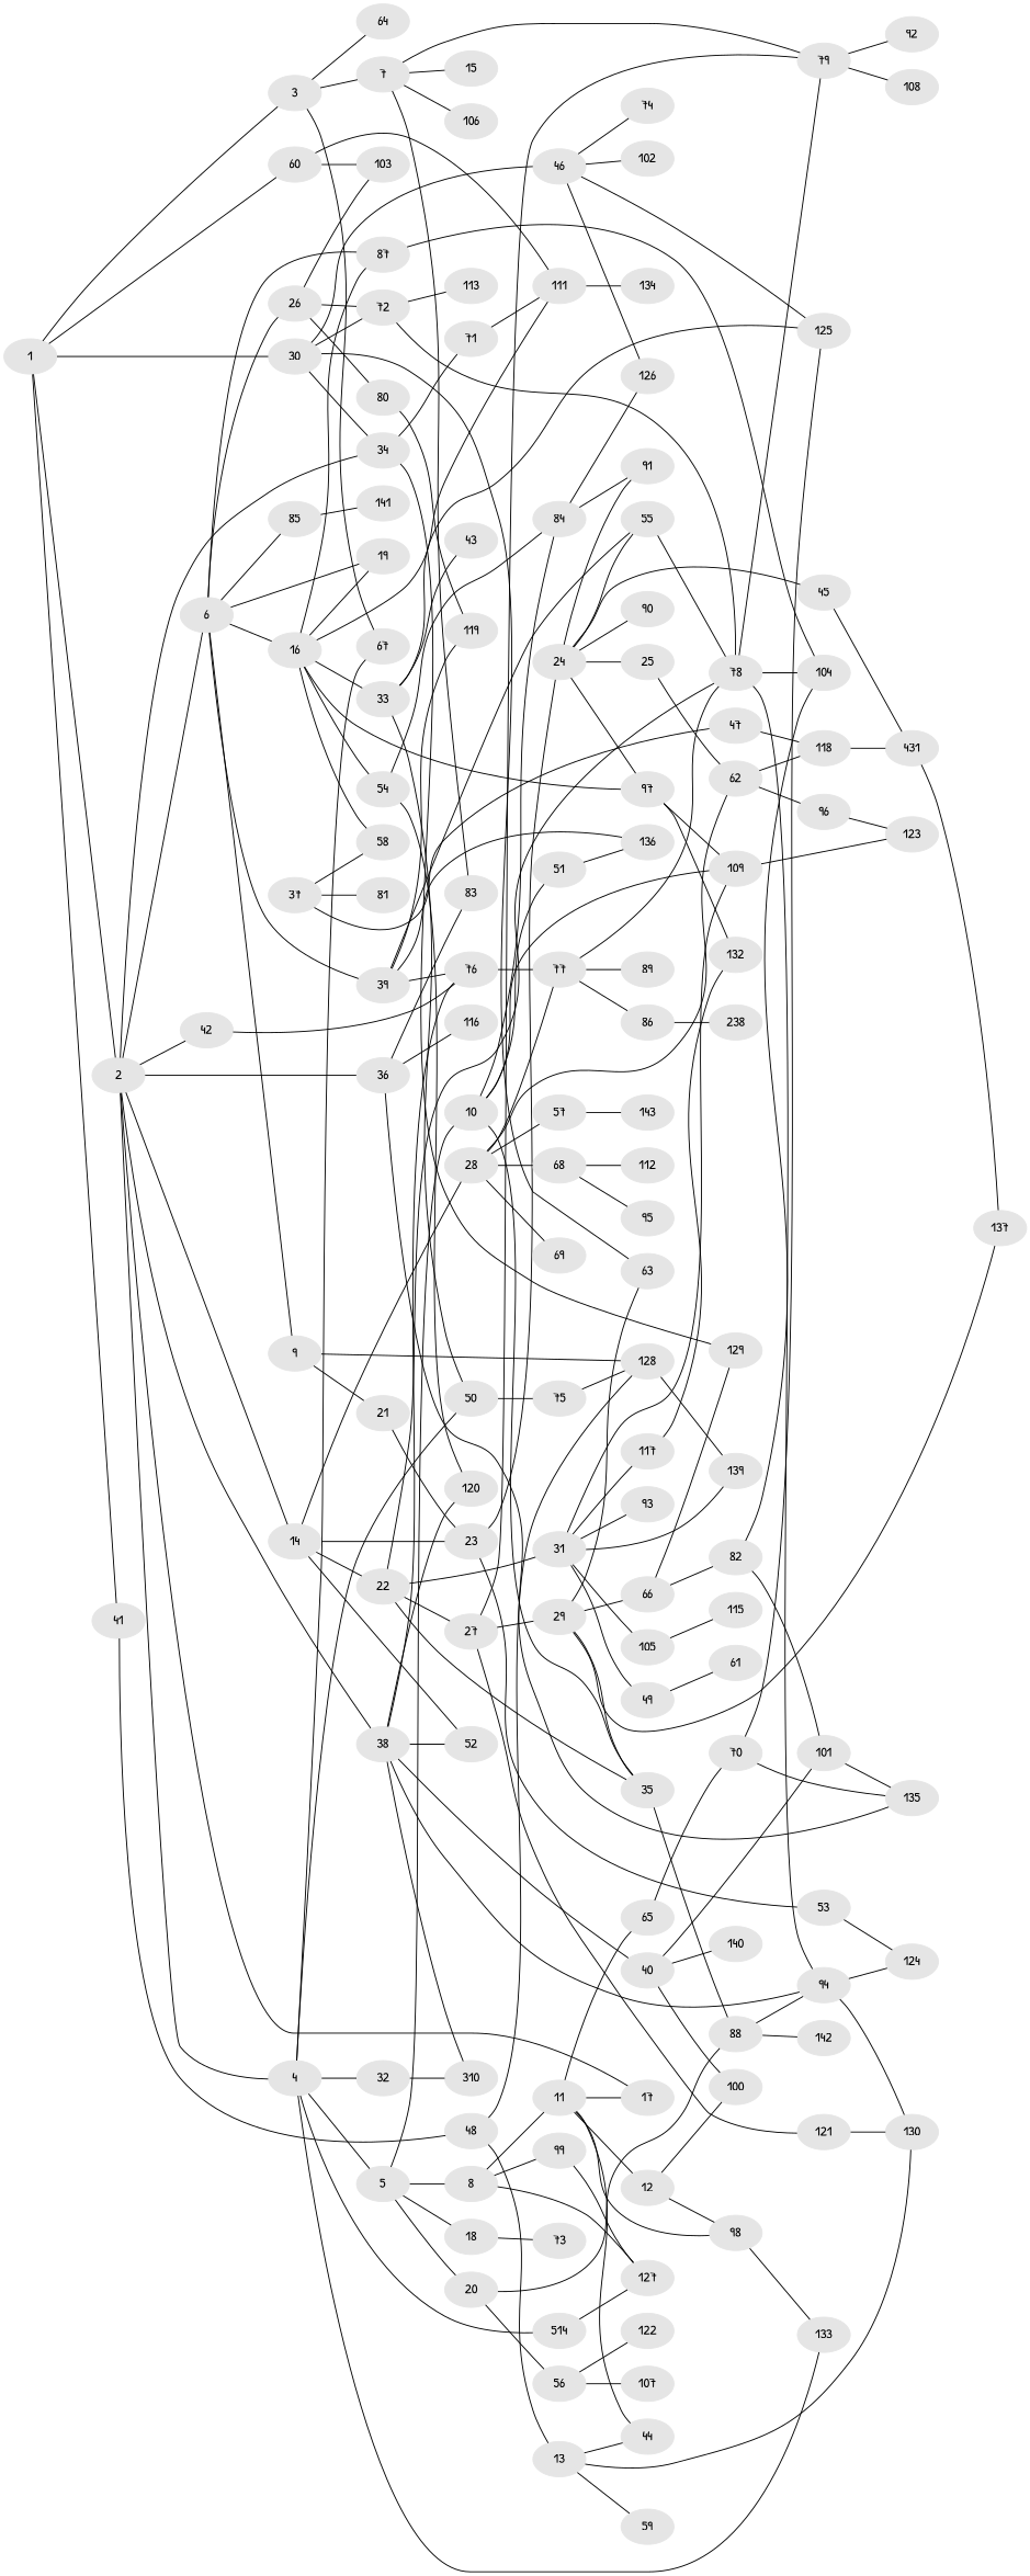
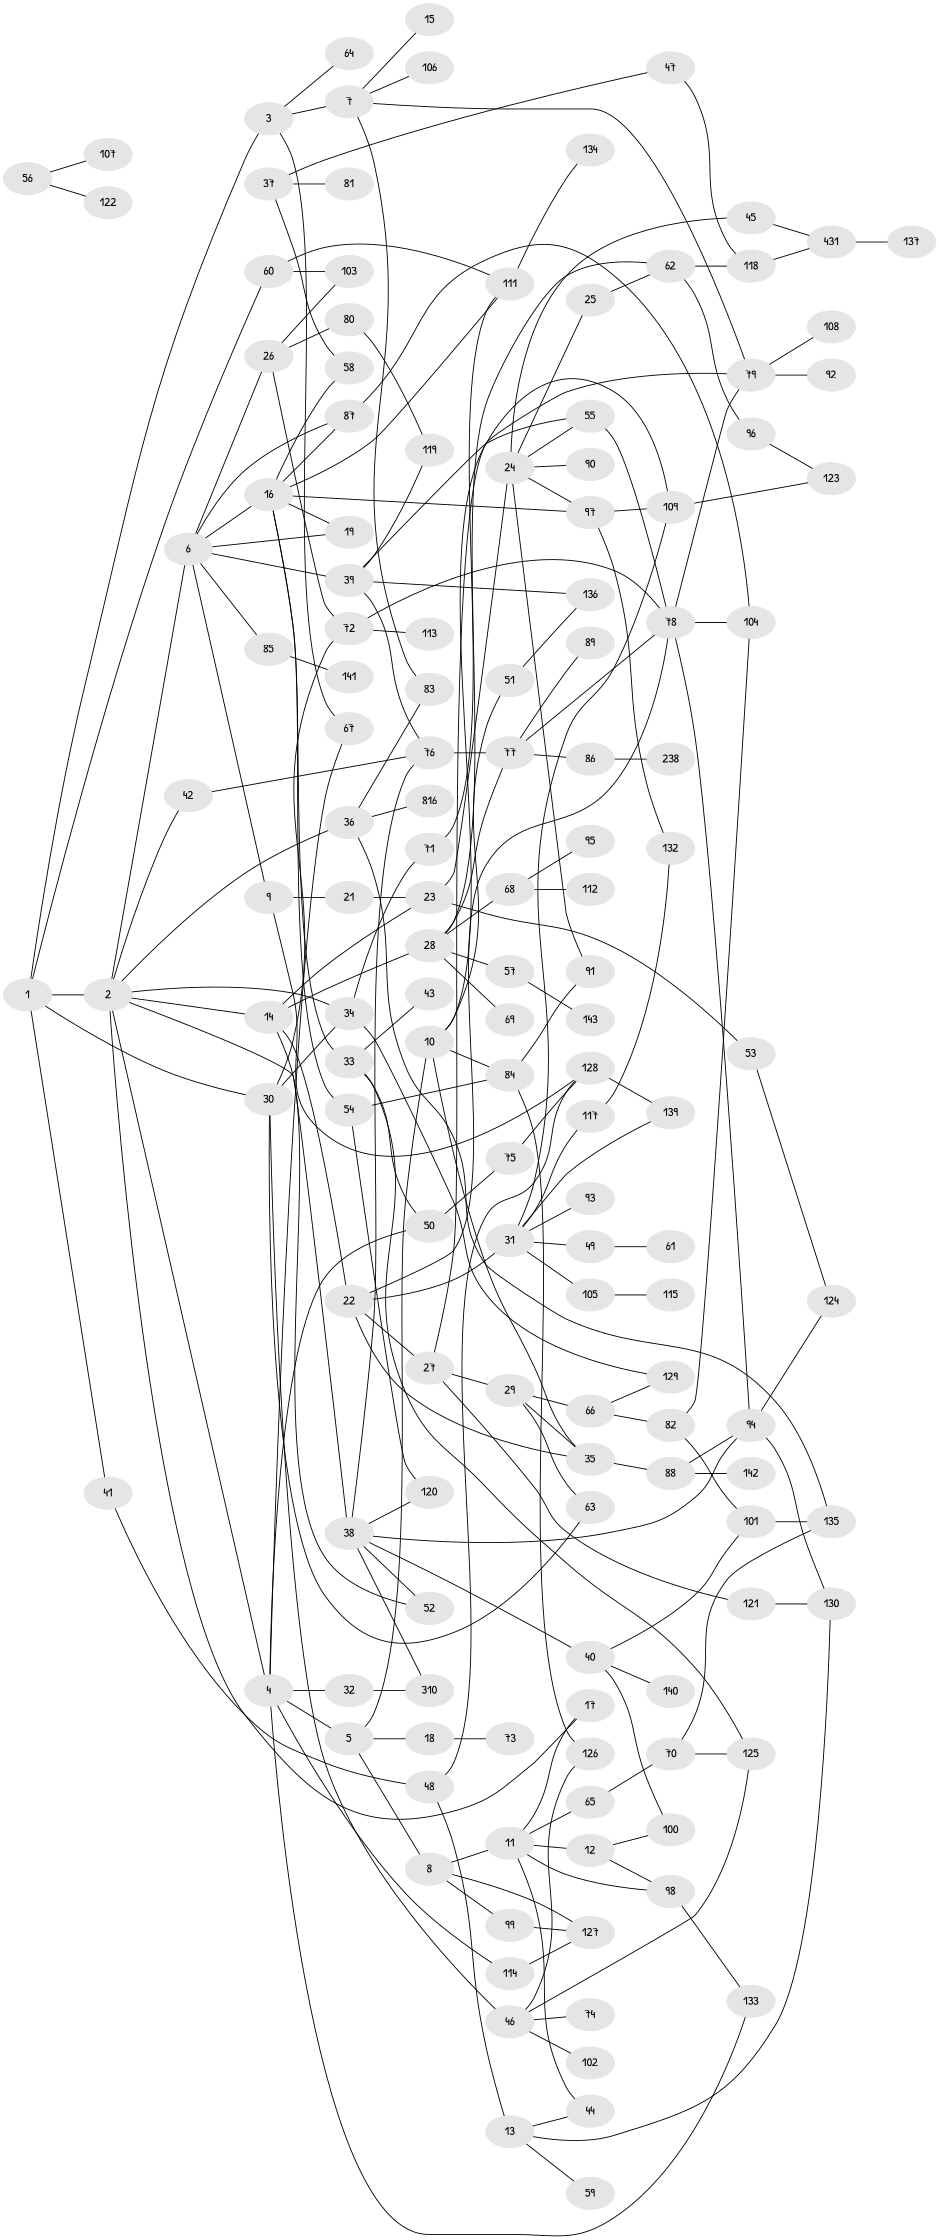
  graph {
    fontname="Patrick Hand"
    rankdir=LR
    node [color=gray90 fontname="Patrick Hand" style=filled]
    edge [fontname="Patrick Hand"]
    1
    2
    3
    30
    41
    60
    4
    6
    14
    17
    34
    36
    38
    42
    7
    64
    67
    72
    63
    46
    37
    58
    47
    81
    48
    111
    103
    5
    32
    50
-   114 [label=514]
+   114
    133
    9
    16
    19
    26
    39
    85
    87
    22
    23
    28
    52
    71
    129
    83
-   116
+   116 [label=816]
    135
    n49 [label=310]
    40
    76
    94
    120
    15
    79
    106
    8
    10
    18
-   20
    13
    44
    59
    130
    75
    127
    11
    99
    35
    51
    84
    109
    73
    56
    88
    21
    128
    33
    54
    97
    80
    55
    119
    136
    141
    104
    92
    108
    12
    65
    98
    139
    91
    126
    123
    100
    70
    27
    31
    78
    24
    53
    62
    57
    68
    69
    77
    43
    125
    132
    134
    107
    122
    142
    29
    121
    49
    93
    105
    117
    25
    45
    90
    124
    n125 [label=431]
    118
    96
    113
    66
    137
    143
    95
    112
    86
    89
    82
    74
    102
    61
    115
    101
    140
    n143 [label=238]
    1 -- 2
    1 -- 3
    1 -- 30
    1 -- 41
    1 -- 60
    2 -- 4
    2 -- 6
    2 -- 14
    2 -- 17
    2 -- 34
    2 -- 36
    2 -- 38
    2 -- 42
    3 -- 7
    3 -- 64
    3 -- 67
    30 -- 34
    30 -- 72
    30 -- 63
    30 -- 46
    41 -- 48
    60 -- 111
    60 -- 103
    4 -- 67
    4 -- 5
    4 -- 32
    4 -- 50
    4 -- 114
    4 -- 133
    6 -- 9
    6 -- 16
    6 -- 19
    6 -- 26
    6 -- 39
    6 -- 85
    6 -- 87
    14 -- 22
    14 -- 23
    14 -- 28
    14 -- 52
    34 -- 71
    34 -- 129
    36 -- 83
    36 -- 116
    36 -- 135
    38 -- 52
    38 -- n49
    38 -- 40
    38 -- 76
    38 -- 94
    38 -- 120
    42 -- 76
    7 -- 83
    7 -- 15
    7 -- 79
    7 -- 106
    72 -- 78
    72 -- 113
    46 -- 126
    46 -- 125
    46 -- 74
    46 -- 102
    37 -- 58
    37 -- 47
    37 -- 81
    47 -- 118
    48 -- 13
    48 -- 128
    111 -- 134
    5 -- 8
    5 -- 10
    5 -- 18
-   5 -- 20
    32 -- n49
    50 -- 75
    114 -- 127
    9 -- 21
    9 -- 128
    16 -- 58
    16 -- 111
    16 -- 19
    16 -- 87
    16 -- 33
    16 -- 54
    16 -- 97
    26 -- 72
    26 -- 103
    26 -- 80
    39 -- 76
    39 -- 55
    39 -- 119
    39 -- 136
    85 -- 141
    87 -- 104
    22 -- 35
    22 -- 27
    22 -- 31
    22 -- 78
    23 -- 24
    23 -- 53
    28 -- 62
    28 -- 57
    28 -- 68
    28 -- 69
    28 -- 77
    71 -- 111
    40 -- 100
    40 -- 101
    40 -- 140
    76 -- 77
    94 -- 130
    94 -- 124
    79 -- 92
    79 -- 108
    8 -- 127
    8 -- 11
    8 -- 99
    10 -- 35
    10 -- 51
    10 -- 84
    10 -- 109
    18 -- 73
-   20 -- 56
-   20 -- 88
    13 -- 44
    13 -- 59
    13 -- 130
    75 -- 128
    11 -- 17
    11 -- 44
    11 -- 12
    11 -- 65
    11 -- 98
    99 -- 127
    35 -- 88
    51 -- 136
    84 -- 91
    84 -- 126
    109 -- 123
    56 -- 107
    56 -- 122
    88 -- 94
    88 -- 142
    21 -- 23
    128 -- 139
    33 -- 50
    33 -- 43
    33 -- 125
    54 -- 120
    54 -- 84
    97 -- 109
    97 -- 132
    80 -- 119
    55 -- 78
    12 -- 98
    12 -- 100
    65 -- 70
    98 -- 133
    70 -- 135
    70 -- 125
    27 -- 79
    27 -- 29
    27 -- 121
    31 -- 109
    31 -- 139
    31 -- 49
    31 -- 93
    31 -- 105
    31 -- 117
    78 -- 94
    78 -- 79
    78 -- 104
    24 -- 97
    24 -- 55
    24 -- 91
    24 -- 25
    24 -- 45
    24 -- 90
    53 -- 124
    62 -- 118
    62 -- 96
    57 -- 143
    68 -- 95
    68 -- 112
    77 -- 78
    77 -- 86
    77 -- 89
    29 -- 63
    29 -- 35
    29 -- 66
-   29 -- 137
    121 -- 130
    49 -- 61
    105 -- 115
    117 -- 132
    25 -- 62
    45 -- n125
    n125 -- 137
    118 -- n125
    96 -- 123
    66 -- 129
    66 -- 82
    86 -- n143
    82 -- 104
    82 -- 101
    101 -- 135
  }
